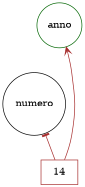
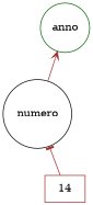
  digraph {
    rankdir=BT
    node [shape=circle]
    edge [color=brown]
    n1 [color=brown label=14 shape=box]
    n2 [color=black label=numero]
    n3 [color=darkgreen label=anno]
    subgraph sub_1 {
      rank=source
      n1
    }
    subgraph sub_2 {
      rank=same
      n2
    }
    subgraph sub_3 {
      rank=same
      n3
    }
    subgraph sub_4 {
      rank=same
    }
    subgraph sub_5 {
      rank=same
    }
    n1 -> n2 [arrowhead=tee]
-   n1 -> n3 [arrowhead=vee]
+   n2 -> n3 [arrowhead=vee]
  }
